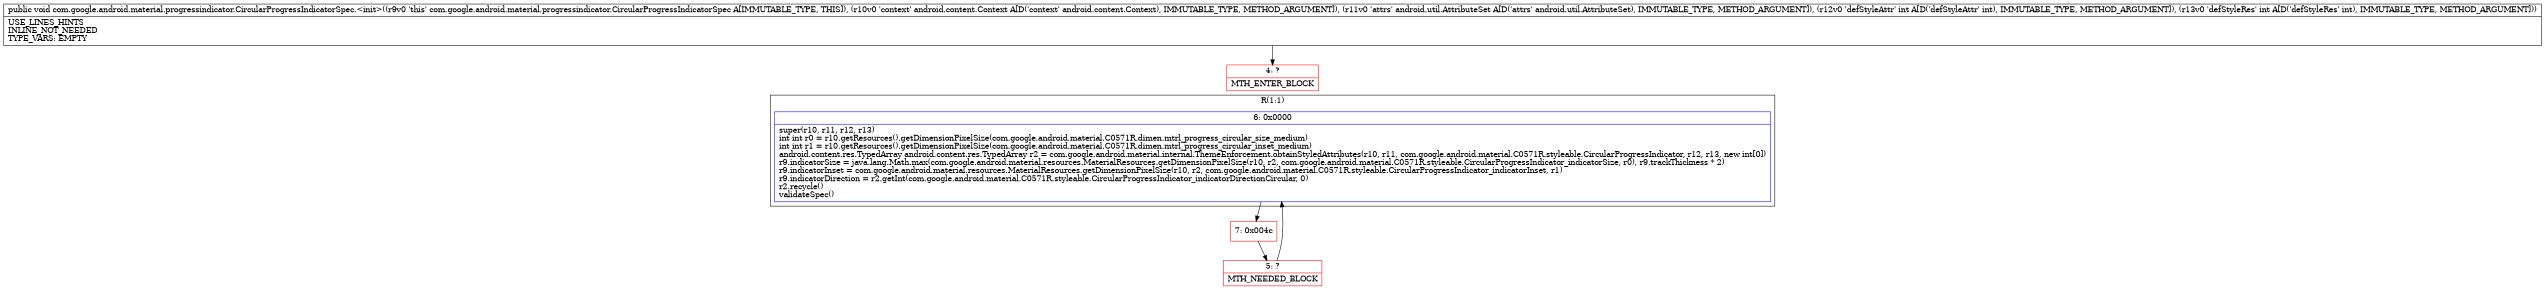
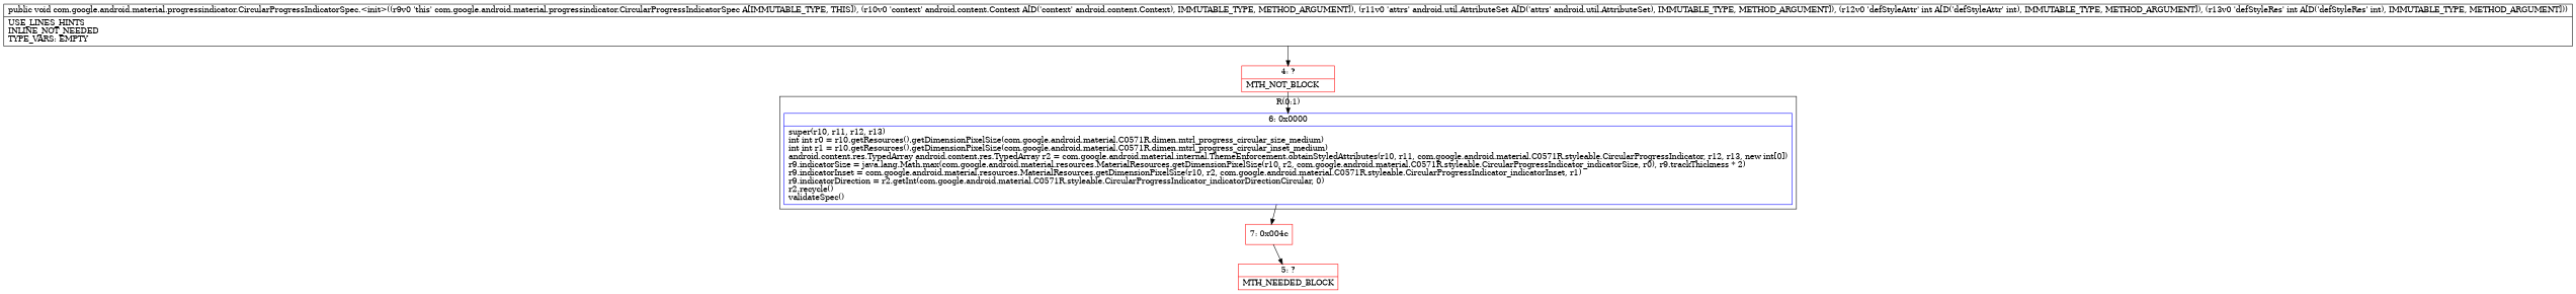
  digraph {
    node [color=red shape=record]
    n1 [color=blue label="{6\:\ 0x0000|super(r10, r11, r12, r13)\lint int r0 = r10.getResources().getDimensionPixelSize(com.google.android.material.C0571R.dimen.mtrl_progress_circular_size_medium)\lint int r1 = r10.getResources().getDimensionPixelSize(com.google.android.material.C0571R.dimen.mtrl_progress_circular_inset_medium)\landroid.content.res.TypedArray android.content.res.TypedArray r2 = com.google.android.material.internal.ThemeEnforcement.obtainStyledAttributes(r10, r11, com.google.android.material.C0571R.styleable.CircularProgressIndicator, r12, r13, new int[0])\lr9.indicatorSize = java.lang.Math.max(com.google.android.material.resources.MaterialResources.getDimensionPixelSize(r10, r2, com.google.android.material.C0571R.styleable.CircularProgressIndicator_indicatorSize, r0), r9.trackThickness * 2)\lr9.indicatorInset = com.google.android.material.resources.MaterialResources.getDimensionPixelSize(r10, r2, com.google.android.material.C0571R.styleable.CircularProgressIndicator_indicatorInset, r1)\lr9.indicatorDirection = r2.getInt(com.google.android.material.C0571R.styleable.CircularProgressIndicator_indicatorDirectionCircular, 0)\lr2.recycle()\lvalidateSpec()\l}"]
    n2 [label="{7\:\ 0x004c}"]
    n3 [label="{5\:\ ?|MTH_NEEDED_BLOCK\l}"]
-   n4 [label="{4\:\ ?|MTH_ENTER_BLOCK\l}"]
+   n4 [label="{4\:\ ?|MTH_NOT_BLOCK\l}"]
    n5 [label="{public void com.google.android.material.progressindicator.CircularProgressIndicatorSpec.\<init\>((r9v0 'this' com.google.android.material.progressindicator.CircularProgressIndicatorSpec A[IMMUTABLE_TYPE, THIS]), (r10v0 'context' android.content.Context A[D('context' android.content.Context), IMMUTABLE_TYPE, METHOD_ARGUMENT]), (r11v0 'attrs' android.util.AttributeSet A[D('attrs' android.util.AttributeSet), IMMUTABLE_TYPE, METHOD_ARGUMENT]), (r12v0 'defStyleAttr' int A[D('defStyleAttr' int), IMMUTABLE_TYPE, METHOD_ARGUMENT]), (r13v0 'defStyleRes' int A[D('defStyleRes' int), IMMUTABLE_TYPE, METHOD_ARGUMENT]))  | USE_LINES_HINTS\lINLINE_NOT_NEEDED\lTYPE_VARS: EMPTY\l}" color=""]
    subgraph cluster_1 {
-     label="R(1:1)"
+     label="R(0:1)"
      n1
    }
    n1 -> n2
    n2 -> n3
-   n3 -> n1
+   n4 -> n1
    n5 -> n4
  }
